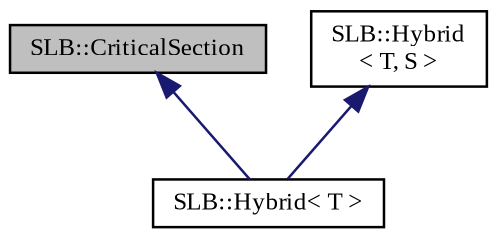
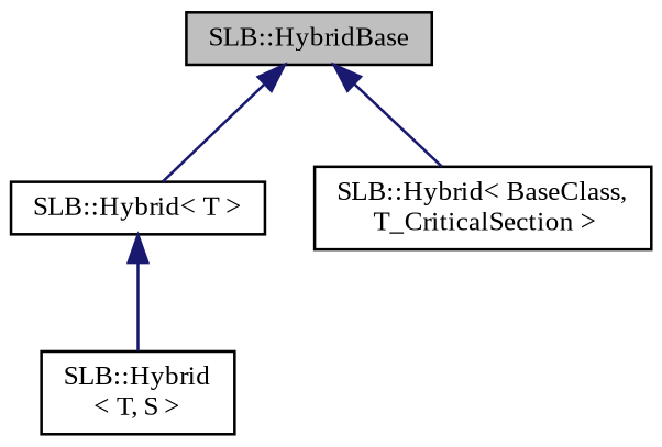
  digraph {
    fontname="Liberation Serif"
    node [color=black fillcolor=white fontname="Liberation Serif" fontsize=10 shape=record style=filled]
    edge [color=midnightblue dir=back fontname="Liberation Serif" fontsize=10 labelfontname=Helvetica labelfontsize=10 style=solid]
-   n1 [fillcolor=grey75 fontcolor=black height=0.2 label="SLB::CriticalSection" width=0.4]
+   n1 [fillcolor=grey75 fontcolor=black height=0.2 label="SLB::HybridBase" width=0.4]
    n2 [height=0.2 label="SLB::Hybrid\< T \>" width=0.4]
+   n3 [height=0.2 label="SLB::Hybrid\< BaseClass,\l T_CriticalSection \>" width=0.4]
    n4 [height=0.2 label="SLB::Hybrid\l\< T, S \>" width=0.4]
    n1 -> n2
-   n4 -> n2
+   n1 -> n3
+   n2 -> n4
  }
